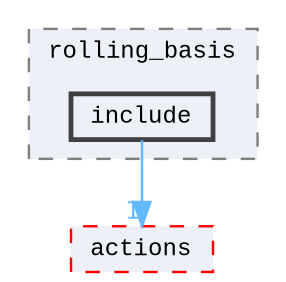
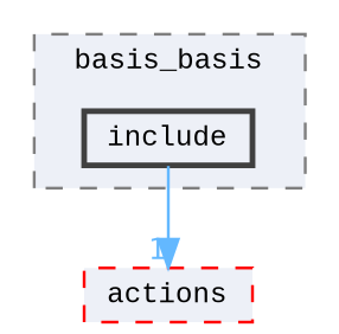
  digraph {
    compound=true
    fontname="Liberation Mono"
    node [fillcolor="#edf0f7" fontname="Liberation Mono" fontsize=10 shape=box]
    n1 [color=grey25 height=0.2 label=include style="filled,bold" width=0.4]
    n2 [color=red height=0.2 label=actions style="filled,dashed" width=0.4]
    subgraph cluster_1 {
      bgcolor="#edf0f7"
      fontsize=10
-     label=rolling_basis
+     label=basis_basis
      pencolor=grey50
      style="filled,dashed"
      n1
    }
    n1 -> n2 [color=steelblue1 fontcolor=steelblue1 fontname="Liberation Mono" fontsize=10 headlabel=1 labeldistance=1.5 labelfontname=Helvetica labelfontsize=10]
  }
